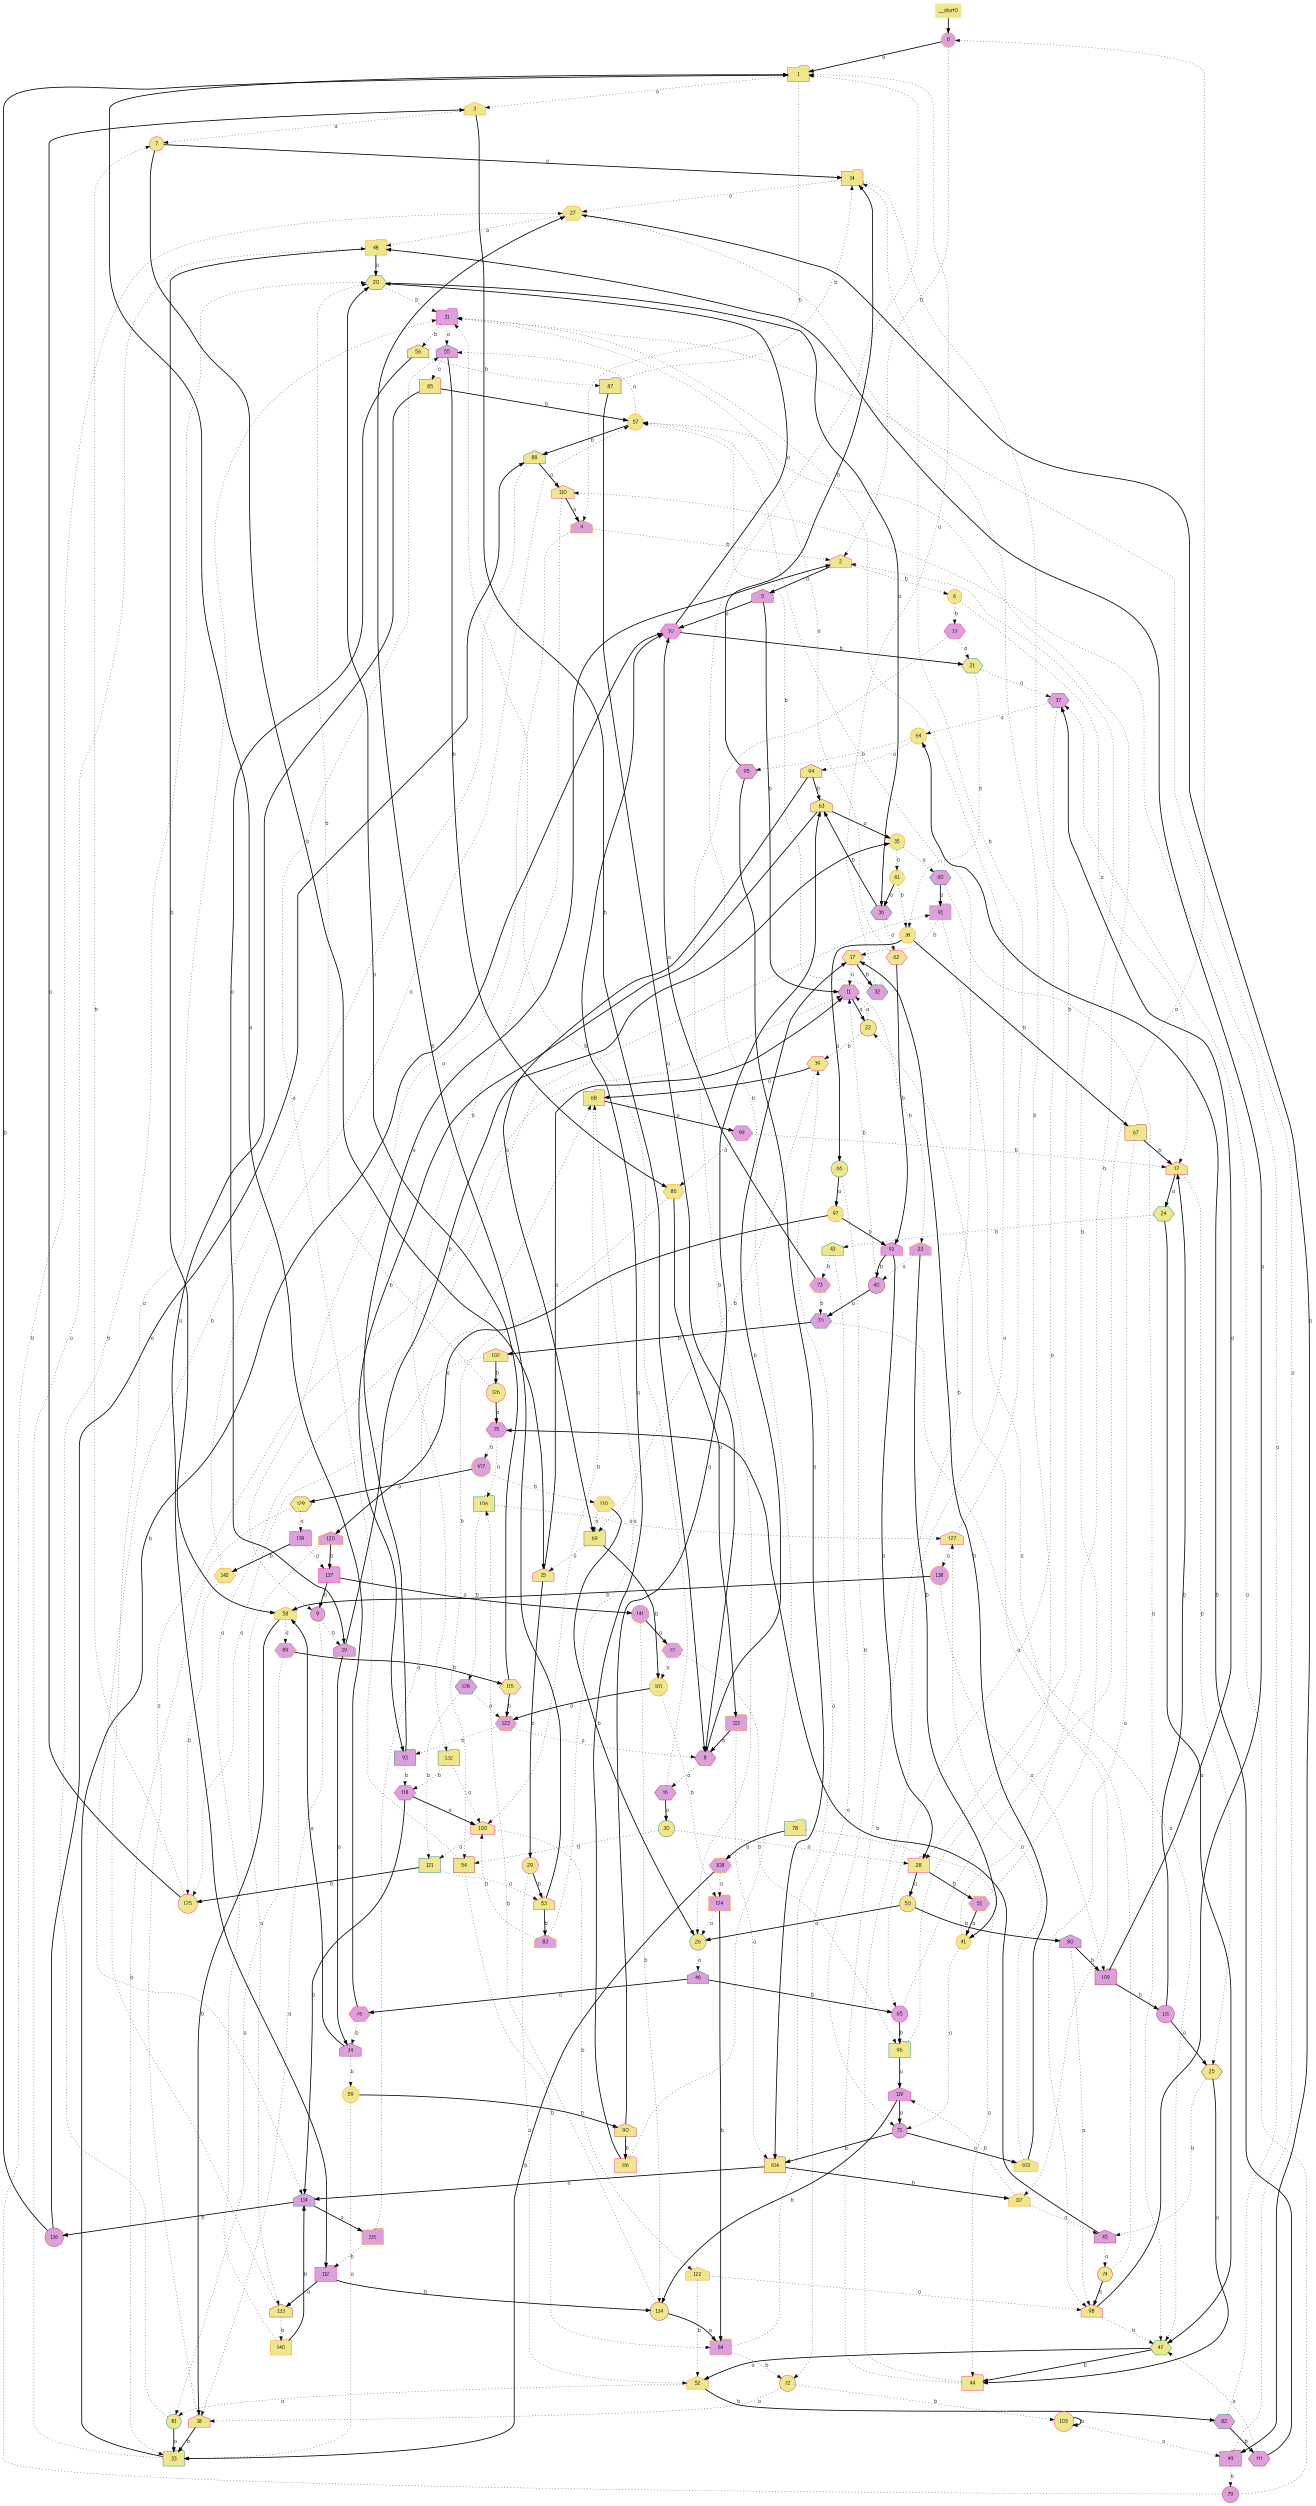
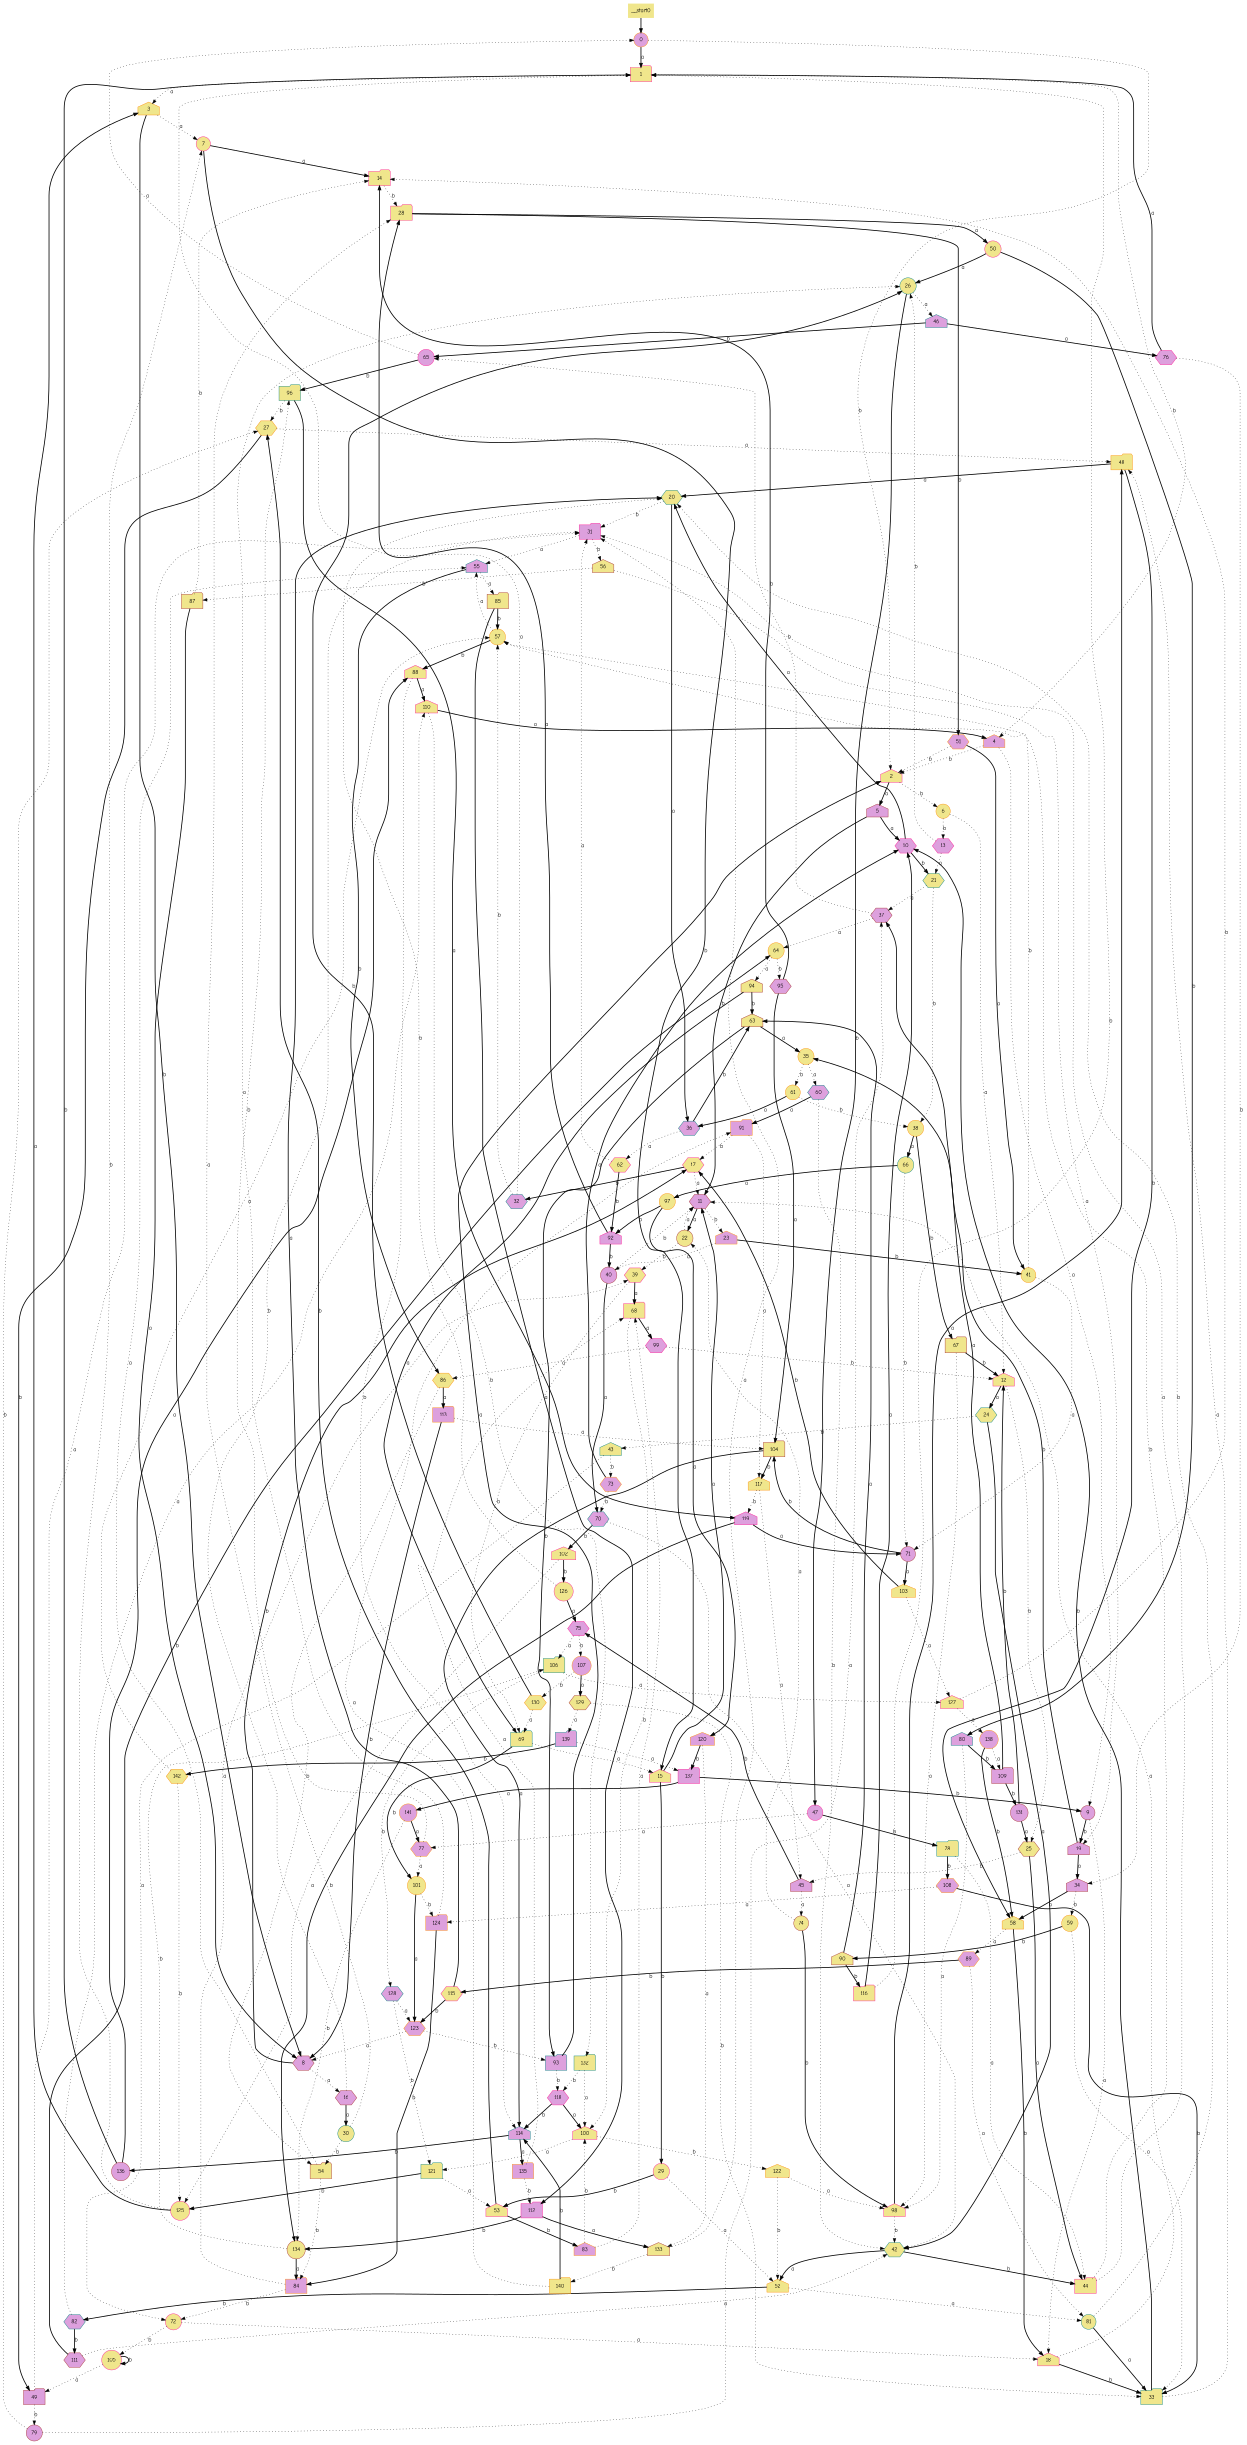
  digraph {
    fontname="Comic Neue"
    node [color=darkorange fillcolor=khaki fontname="Comic Neue" shape=hexagon style=filled]
    edge [fontname="Comic Neue" style=dotted]
    __start0 [color=brown shape=none]
    0 [fillcolor=plum shape=circle]
    1 [color=deeppink shape=folder]
    2 [color=deeppink shape=house]
    3 [shape=house]
    4 [fillcolor=plum shape=house]
    5 [color=brown fillcolor=plum shape=house]
    6 [shape=circle]
    7 [color=deeppink shape=circle]
    8 [color=brown fillcolor=plum]
    9 [color=brown fillcolor=plum shape=circle]
    10 [color=deeppink fillcolor=plum]
    11 [color=brown fillcolor=plum]
    12 [color=deeppink shape=house]
    13 [color=deeppink fillcolor=plum]
    14 [color=deeppink shape=folder]
    15 [color=deeppink shape=house]
    16 [color=brown fillcolor=plum]
    17 [color=deeppink]
    18 [color=deeppink shape=house]
    19 [color=brown fillcolor=plum shape=house]
    20 [color=teal]
    21 [color=teal]
    22 [color=brown shape=circle]
    23 [fillcolor=plum shape=house]
    24 [color=teal]
    25 [color=brown]
    26 [color=teal shape=circle]
    27
    28 [color=deeppink shape=folder]
    29 [color=deeppink shape=circle]
    30 [color=teal shape=circle]
    31 [color=deeppink fillcolor=plum shape=folder]
    32 [color=teal fillcolor=plum]
    33 [color=teal shape=folder]
    34 [color=brown fillcolor=plum shape=house]
    35 [shape=circle]
    36 [color=teal fillcolor=plum]
    37 [color=brown fillcolor=plum]
    38 [shape=circle]
    39 [color=deeppink]
    40 [color=brown fillcolor=plum shape=circle]
    41 [shape=circle]
    42 [color=teal]
    43 [color=teal shape=house]
    44 [color=deeppink shape=folder]
    45 [color=brown fillcolor=plum shape=house]
    46 [color=teal fillcolor=plum shape=house]
+   47 [color=deeppink fillcolor=plum shape=circle]
    48 [shape=folder]
    49 [color=brown fillcolor=plum shape=folder]
    50 [color=deeppink shape=circle]
    51 [fillcolor=plum]
    52 [shape=house]
    53 [color=deeppink shape=house]
    54 [color=brown shape=folder]
    55 [color=teal fillcolor=plum shape=house]
    56 [color=brown shape=house]
    57 [shape=circle]
    58 [shape=house]
    59 [shape=circle]
    60 [color=teal fillcolor=plum]
    61 [shape=circle]
    62 [color=deeppink]
    63 [color=brown shape=house]
    64 [shape=circle]
    65 [color=deeppink fillcolor=plum shape=circle]
    66 [color=teal shape=circle]
    67 [color=brown shape=folder]
    68 [color=deeppink shape=folder]
    69 [color=teal shape=folder]
    70 [color=teal fillcolor=plum]
    71 [color=brown fillcolor=plum shape=circle]
    72 [color=deeppink shape=circle]
    73 [fillcolor=plum]
    74 [color=brown shape=circle]
    75 [color=deeppink fillcolor=plum]
    76 [color=deeppink fillcolor=plum]
    77 [fillcolor=plum]
    78 [color=teal shape=folder]
    79 [color=brown fillcolor=plum shape=circle]
    80 [color=teal fillcolor=plum shape=house]
    81 [color=teal shape=circle]
    82 [color=teal fillcolor=plum]
    83 [fillcolor=plum shape=house]
    84 [fillcolor=plum shape=folder]
    85 [color=brown shape=folder]
    86
    87 [color=brown shape=folder]
-   88 [color=teal shape=house]
+   88 [color=deeppink shape=house]
    89 [fillcolor=plum]
    90 [color=brown shape=house]
    91 [fillcolor=plum shape=folder]
    92 [color=deeppink fillcolor=plum shape=house]
    93 [color=teal fillcolor=plum shape=folder]
    94 [color=brown shape=house]
    95 [color=brown fillcolor=plum]
    96 [color=teal shape=folder]
    97 [shape=circle]
    98 [color=deeppink shape=house]
    99 [color=deeppink fillcolor=plum]
    100 [color=deeppink shape=house]
    101 [shape=circle]
    102 [color=deeppink shape=house]
    103 [shape=house]
    104 [color=brown shape=folder]
    105 [color=deeppink shape=circle]
    106 [color=teal shape=folder]
    107 [fillcolor=plum shape=circle]
    108 [fillcolor=plum]
    109 [color=brown fillcolor=plum shape=folder]
    110 [color=deeppink shape=house]
    111 [color=brown fillcolor=plum]
    112 [color=deeppink fillcolor=plum shape=folder]
    113 [fillcolor=plum shape=folder]
    114 [color=teal fillcolor=plum shape=house]
    115 [color=deeppink]
    116 [color=deeppink shape=folder]
    117 [shape=house]
    118 [color=deeppink fillcolor=plum]
    119 [color=deeppink fillcolor=plum shape=house]
    120 [fillcolor=plum shape=house]
    121 [color=teal shape=folder]
    122 [shape=house]
    123 [fillcolor=plum]
    124 [fillcolor=plum shape=folder]
    125 [color=deeppink shape=circle]
    126 [color=deeppink shape=circle]
    127 [color=deeppink shape=house]
    128 [color=teal fillcolor=plum]
    129 [color=brown]
    130
    131 [color=brown fillcolor=plum shape=circle]
    132 [color=teal shape=folder]
    133 [color=brown shape=house]
    134 [color=brown shape=circle]
    135 [fillcolor=plum shape=folder]
    136 [color=brown fillcolor=plum shape=circle]
    137 [color=deeppink fillcolor=plum shape=folder]
    138 [fillcolor=plum shape=circle]
    139 [color=teal fillcolor=plum shape=folder]
    140 [shape=folder]
    141 [fillcolor=plum shape=circle]
    142
    __start0 -> 0 [style=bold]
    0 -> 1 [label=a style=bold]
    0 -> 2 [label=b]
    1 -> 3 [label=a]
    1 -> 4 [label=b]
    2 -> 5 [label=a style=bold]
    2 -> 6 [label=b]
    3 -> 7 [label=a]
    3 -> 8 [label=b style=bold]
    4 -> 2 [label=b]
    4 -> 9 [label=a]
    5 -> 10 [label=a style=bold]
    5 -> 11 [label=b style=bold]
    6 -> 12 [label=a]
    6 -> 13 [label=b]
    7 -> 14 [label=a style=bold]
    7 -> 15 [label=b style=bold]
    8 -> 16 [label=a]
    8 -> 17 [label=b style=bold]
    9 -> 18 [label=a]
-   9 -> 19 [label=b]
+   9 -> 19 [label=b style=bold]
    10 -> 20 [label=a style=bold]
    10 -> 21 [label=b style=bold]
    11 -> 22 [label=a style=bold]
    11 -> 23 [label=b]
    12 -> 24 [label=a style=bold]
    12 -> 25 [label=b]
    13 -> 21 [label=a]
    13 -> 26 [label=b]
-   14 -> 27 [label=a]
    14 -> 28 [label=b]
    15 -> 11 [label=a style=bold]
    15 -> 29 [label=b style=bold]
    16 -> 30 [label=a style=bold]
    16 -> 31 [label=b]
    17 -> 11 [label=a]
    17 -> 32 [label=b style=bold]
    18 -> 11 [label=a]
    18 -> 33 [label=b style=bold]
    19 -> 34 [label=a style=bold]
    19 -> 35 [label=b style=bold]
    20 -> 31 [label=b]
    20 -> 36 [label=a style=bold]
    21 -> 37 [label=a]
    21 -> 38 [label=b]
    22 -> 11 [label=a]
    22 -> 39 [label=b]
    23 -> 40 [label=a]
    23 -> 41 [label=b style=bold]
    24 -> 42 [label=a style=bold]
    24 -> 43 [label=b]
    25 -> 44 [label=a style=bold]
    25 -> 45 [label=b]
    26 -> 46 [label=a]
+   26 -> 47 [label=b style=bold]
    27 -> 48 [label=a]
    27 -> 49 [label=b style=bold]
    28 -> 50 [label=a style=bold]
    28 -> 51 [label=b style=bold]
    29 -> 52 [label=a]
    29 -> 53 [label=b style=bold]
    30 -> 28 [label=a]
    30 -> 54 [label=b]
    31 -> 55 [label=a]
    31 -> 56 [label=b]
    32 -> 1 [label=a]
    32 -> 57 [label=b]
    33 -> 10 [label=b style=bold]
    33 -> 48 [label=a]
    34 -> 58 [label=a style=bold]
    34 -> 59 [label=b]
    35 -> 60 [label=a]
    35 -> 61 [label=b]
    36 -> 62 [label=a]
    36 -> 63 [label=b style=bold]
    37 -> 64 [label=a]
    37 -> 65 [label=b]
    38 -> 66 [label=a style=bold]
    38 -> 67 [label=b style=bold]
    39 -> 68 [label=a style=bold]
    39 -> 69 [label=b]
    40 -> 11 [label=b]
    40 -> 70 [label=a style=bold]
    41 -> 57 [label=b]
    41 -> 71 [label=a]
    42 -> 44 [label=b style=bold]
    42 -> 52 [label=a style=bold]
    43 -> 72 [label=a]
    43 -> 73 [label=b]
    44 -> 31 [label=a]
    44 -> 57 [label=b]
    45 -> 74 [label=a]
    45 -> 75 [label=b style=bold]
    46 -> 65 [label=b style=bold]
    46 -> 76 [label=a style=bold]
+   47 -> 77 [label=a]
+   47 -> 78 [label=b style=bold]
    48 -> 20 [label=a style=bold]
    48 -> 58 [label=b style=bold]
    49 -> 31 [label=a]
    49 -> 79 [label=b]
    50 -> 26 [label=a style=bold]
    50 -> 80 [label=b style=bold]
    51 -> 2 [label=b]
    51 -> 41 [label=a style=bold]
    52 -> 81 [label=a]
    52 -> 82 [label=b style=bold]
    53 -> 27 [label=b style=bold]
    53 -> 83 [label=b style=bold]
    54 -> 55 [label=a]
    54 -> 84 [label=b]
    55 -> 85 [label=a]
    55 -> 86 [label=b style=bold]
-   56 -> 19 [label=a style=bold]
+   56 -> 19 [label=a]
    56 -> 87 [label=b]
    57 -> 55 [label=a]
    57 -> 88 [label=b style=bold]
    58 -> 18 [label=b style=bold]
    58 -> 89 [label=a]
    59 -> 33 [label=a]
    59 -> 90 [label=b style=bold]
    60 -> 42 [label=b]
    60 -> 91 [label=a style=bold]
    61 -> 36 [label=a style=bold]
    61 -> 38 [label=b]
    62 -> 31 [label=a]
    62 -> 92 [label=b style=bold]
    63 -> 35 [label=a style=bold]
    63 -> 93 [label=b style=bold]
    64 -> 94 [label=a]
    64 -> 95 [label=b]
    65 -> 0 [label=a]
    65 -> 96 [label=b style=bold]
    66 -> 71 [label=b]
    66 -> 97 [label=a style=bold]
    67 -> 12 [label=b style=bold]
    67 -> 98 [label=a]
    68 -> 99 [label=a style=bold]
    68 -> 100 [label=b]
    69 -> 15 [label=a]
    69 -> 101 [label=b style=bold]
    70 -> 42 [label=a]
    70 -> 102 [label=b style=bold]
    71 -> 103 [label=a style=bold]
    71 -> 104 [label=b style=bold]
    72 -> 18 [label=a]
    72 -> 105 [label=b]
    73 -> 10 [label=a style=bold]
    73 -> 70 [label=b]
    74 -> 22 [label=a]
    74 -> 98 [label=b style=bold]
    75 -> 106 [label=a]
    75 -> 107 [label=b]
    76 -> 1 [label=a style=bold]
    76 -> 34 [label=b]
    77 -> 96 [label=b]
    77 -> 101 [label=a]
    78 -> 44 [label=a]
    78 -> 108 [label=b style=bold]
    79 -> 27 [label=b]
    79 -> 37 [label=a]
    80 -> 98 [label=a]
    80 -> 109 [label=b style=bold]
    81 -> 20 [label=b]
    81 -> 33 [label=a style=bold]
    82 -> 110 [label=a]
    82 -> 111 [label=b style=bold]
    83 -> 68 [label=a]
    83 -> 100 [label=b]
    84 -> 39 [label=a]
    84 -> 72 [label=b]
    85 -> 57 [label=b style=bold]
    85 -> 112 [label=a style=bold]
    86 -> 54 [label=b]
    86 -> 113 [label=a style=bold]
    87 -> 8 [label=a style=bold]
    87 -> 14 [label=b]
    88 -> 110 [label=a style=bold]
    88 -> 114 [label=b]
    89 -> 81 [label=a]
    89 -> 115 [label=b style=bold]
    90 -> 63 [label=a style=bold]
    90 -> 116 [label=b style=bold]
    91 -> 17 [label=b]
    91 -> 117 [label=a]
    92 -> 28 [label=a style=bold]
    92 -> 40 [label=b style=bold]
    93 -> 2 [label=a style=bold]
    93 -> 118 [label=b]
    94 -> 63 [label=b style=bold]
    94 -> 69 [label=a style=bold]
    95 -> 14 [label=b style=bold]
    95 -> 104 [label=a style=bold]
    96 -> 27 [label=b]
    96 -> 119 [label=a style=bold]
    97 -> 92 [label=b style=bold]
    97 -> 120 [label=a style=bold]
    98 -> 42 [label=b]
    98 -> 48 [label=a style=bold]
    99 -> 12 [label=b]
    99 -> 86 [label=a]
    100 -> 121 [label=a]
    100 -> 122 [label=b]
    101 -> 123 [label=a style=bold]
    101 -> 124 [label=b]
    102 -> 125 [label=a]
    102 -> 126 [label=b style=bold]
    103 -> 17 [label=b style=bold]
    103 -> 127 [label=a]
    104 -> 114 [label=a style=bold]
    104 -> 117 [label=b style=bold]
    105 -> 49 [label=a]
    105 -> 105 [label=b style=bold]
    106 -> 127 [label=a]
    106 -> 128 [label=b]
    107 -> 129 [label=a style=bold]
    107 -> 130 [label=b]
    108 -> 33 [label=b style=bold]
    108 -> 124 [label=a]
    109 -> 37 [label=a style=bold]
    109 -> 131 [label=b style=bold]
    110 -> 4 [label=a style=bold]
    110 -> 132 [label=b]
    111 -> 42 [label=a]
    111 -> 64 [label=b style=bold]
    112 -> 133 [label=a style=bold]
    112 -> 134 [label=b style=bold]
    113 -> 8 [label=b style=bold]
    113 -> 104 [label=a]
    114 -> 135 [label=a style=bold]
    114 -> 136 [label=b style=bold]
    115 -> 20 [label=a style=bold]
    115 -> 123 [label=b style=bold]
    116 -> 1 [label=b]
    116 -> 10 [label=a style=bold]
    117 -> 45 [label=a]
    117 -> 119 [label=b]
    118 -> 100 [label=a style=bold]
    118 -> 114 [label=b style=bold]
    119 -> 71 [label=a style=bold]
    119 -> 134 [label=b style=bold]
    120 -> 133 [label=a]
    120 -> 137 [label=b style=bold]
    121 -> 53 [label=a]
    121 -> 125 [label=b style=bold]
    122 -> 52 [label=b]
    122 -> 98 [label=a]
    123 -> 8 [label=a]
    123 -> 93 [label=b]
    124 -> 26 [label=a]
    124 -> 84 [label=b style=bold]
    125 -> 3 [label=a style=bold]
    125 -> 7 [label=b]
    126 -> 20 [label=b]
    126 -> 75 [label=a style=bold]
    127 -> 14 [label=b]
    127 -> 138 [label=a]
    128 -> 121 [label=b]
    128 -> 123 [label=a]
    129 -> 33 [label=b]
    129 -> 139 [label=a]
    130 -> 26 [label=b style=bold]
    130 -> 69 [label=a]
    131 -> 12 [label=b style=bold]
    131 -> 25 [label=a style=bold]
    132 -> 100 [label=a]
    132 -> 118 [label=b]
    133 -> 31 [label=a]
    133 -> 140 [label=b]
    134 -> 84 [label=a style=bold]
    134 -> 106 [label=b]
    135 -> 68 [label=a]
    135 -> 112 [label=b]
    136 -> 1 [label=b style=bold]
    136 -> 88 [label=a style=bold]
    137 -> 9 [label=b style=bold]
    137 -> 141 [label=a style=bold]
    138 -> 58 [label=b style=bold]
    138 -> 109 [label=a]
    139 -> 137 [label=a]
    139 -> 142 [label=b style=bold]
    140 -> 91 [label=a]
    140 -> 114 [label=b style=bold]
    141 -> 77 [label=a style=bold]
    141 -> 134 [label=b]
    142 -> 57 [label=a]
    142 -> 125 [label=b]
  }
